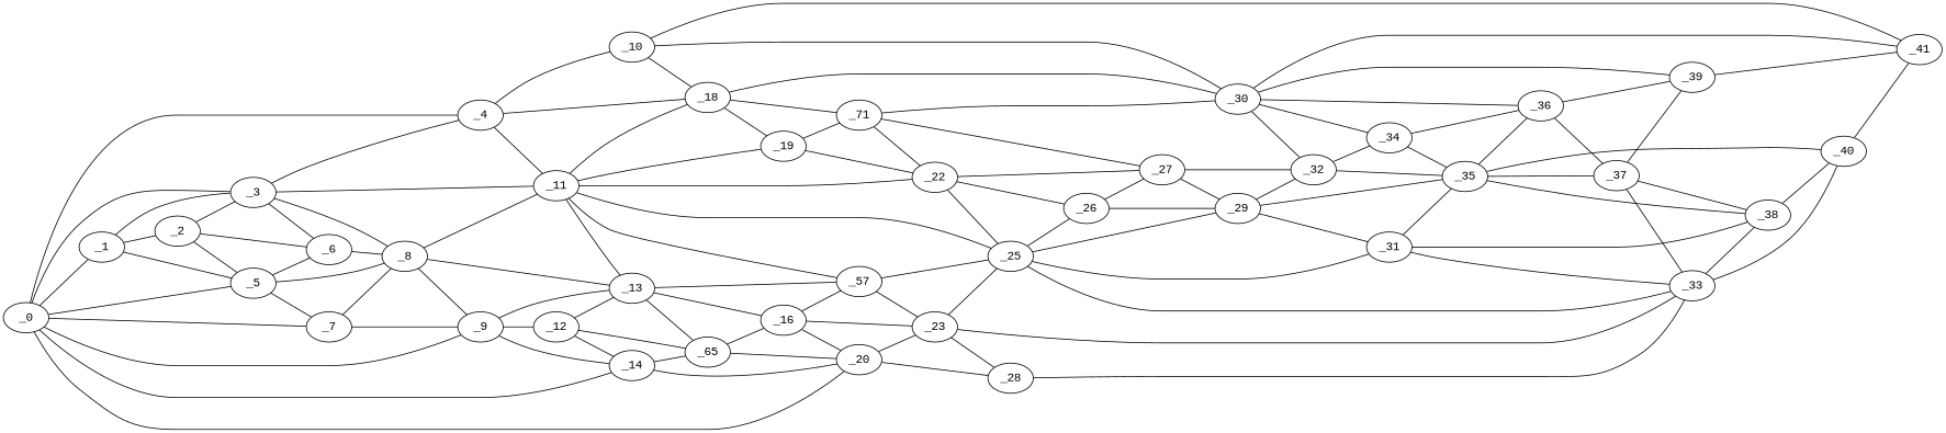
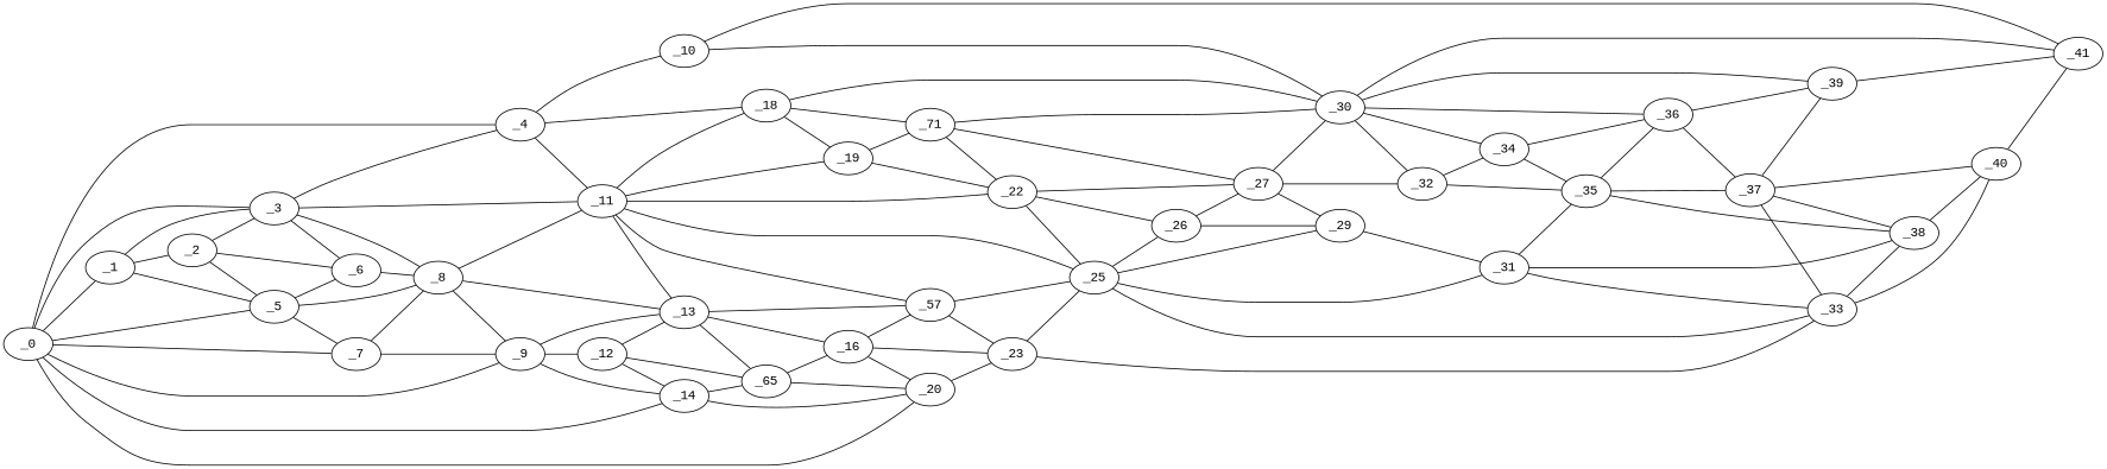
  graph {
    fontname="Liberation Mono"
    rankdir=LR
    node [fontname="Liberation Mono" x=25 y=85]
    edge [fontname="Liberation Mono" valence=2]
    _0 [x=5 y=35]
    _1 [x=15 y=40]
    _3 [y=57]
    _4 [y=81]
    _5 [x=30 y=37]
    _7 [x=40 y=35]
    _9 [x=49 y=33]
    _14 [x=60 y=32]
    _20 [x=70 y=31]
    _2 [y=41]
    _6 [x=31 y=41]
    _8 [x=40 y=39]
    _11 [x=54 y=68]
    _10 [x=51 y=105]
    _18 [x=64 y=91]
    _13 [x=57 y=44]
    _12 [x=56 y=33]
    n18 [label=_65 x=61 y=36]
    _23 [x=75 y=48]
-   _28 [x=86 y=36]
    n21 [label=_57 x=61 y=52]
    _19 [x=67 y=81]
    _22 [x=73 y=80]
    _25 [x=80 y=60]
    _30 [x=90 y=96]
    _41 [x=126 y=92]
    n27 [label=_71 x=72 y=89]
    _16 [x=61 y=43]
    _33 [x=98 y=43]
    _27 [x=82 y=88]
    _26 [x=80 y=79]
    _29 [x=87 y=78]
    _31 [x=92 y=62]
    _32 [x=97]
    _34 [x=100]
    _36 [x=104]
    _39 [x=112 y=88]
    _35 [x=104 y=75]
    _37 [x=108 y=74]
    _38 [x=112 y=59]
    _40 [x=126 y=62]
    _0 -- _1 [valence=1]
    _0 -- _3
    _0 -- _4 [valence=1]
    _0 -- _5
    _0 -- _7
    _0 -- _9 [valence=1]
    _0 -- _14
    _0 -- _20 [valence=1]
    _1 -- _3 [valence=1]
    _1 -- _5
    _1 -- _2
    _3 -- _4
    _3 -- _6 [valence=1]
    _3 -- _8
    _3 -- _11 [valence=1]
    _4 -- _11
    _4 -- _10 [valence=1]
    _4 -- _18 [valence=1]
    _5 -- _7
    _5 -- _6
    _5 -- _8
    _7 -- _9 [valence=1]
    _7 -- _8 [valence=1]
    _9 -- _14
    _9 -- _13
    _9 -- _12
    _14 -- _20 [valence=1]
    _14 -- n18
    _20 -- _23 [valence=1]
-   _20 -- _28 [valence=1]
    _2 -- _3
    _2 -- _5
    _2 -- _6
    _6 -- _8 [valence=1]
    _8 -- _9
    _8 -- _11
    _8 -- _13 [valence=1]
    _11 -- _18
    _11 -- _13
    _11 -- n21 [valence=1]
    _11 -- _19
    _11 -- _22 [valence=1]
    _11 -- _25
-   _10 -- _18
    _10 -- _30 [valence=1]
    _10 -- _41 [valence=1]
    _18 -- _19
    _18 -- _30 [valence=1]
    _18 -- n27
    _13 -- n18
    _13 -- n21
    _13 -- _16
    _12 -- _14
    _12 -- _13
    _12 -- n18
    n18 -- _20 [valence=1]
    n18 -- _16
-   _23 -- _28
    _23 -- _25
    _23 -- _33 [valence=1]
-   _28 -- _33 [valence=1]
    n21 -- _23
    n21 -- _25 [valence=1]
    _19 -- _22
    _19 -- n27
    _22 -- _25
    _22 -- _27
    _22 -- _26
    _25 -- _33 [valence=1]
    _25 -- _26 [valence=1]
    _25 -- _29 [valence=1]
    _25 -- _31
    _30 -- _41 [valence=1]
    _30 -- _32
    _30 -- _34 [valence=1]
    _30 -- _36 [valence=1]
    _30 -- _39
    n27 -- _22 [valence=1]
    n27 -- _30
    n27 -- _27
    _16 -- _20
    _16 -- _23
    _16 -- n21 [valence=1]
    _33 -- _38 [valence=1]
    _33 -- _40 [valence=1]
+   _27 -- _30
    _27 -- _29 [valence=1]
    _27 -- _32
    _26 -- _27 [valence=1]
    _26 -- _29
    _29 -- _31
-   _29 -- _32 [valence=1]
-   _29 -- _35 [valence=1]
    _31 -- _33
    _31 -- _35
    _31 -- _38 [valence=1]
    _32 -- _34
    _32 -- _35
    _34 -- _36
    _34 -- _35 [valence=1]
    _36 -- _39
    _36 -- _37
    _39 -- _41
    _35 -- _36
    _35 -- _37 [valence=1]
    _35 -- _38
    _37 -- _33 [valence=1]
    _37 -- _39
    _37 -- _38
-   _35 -- _40
+   _37 -- _40
    _38 -- _40 [valence=1]
    _40 -- _41 [valence=1]
  }
